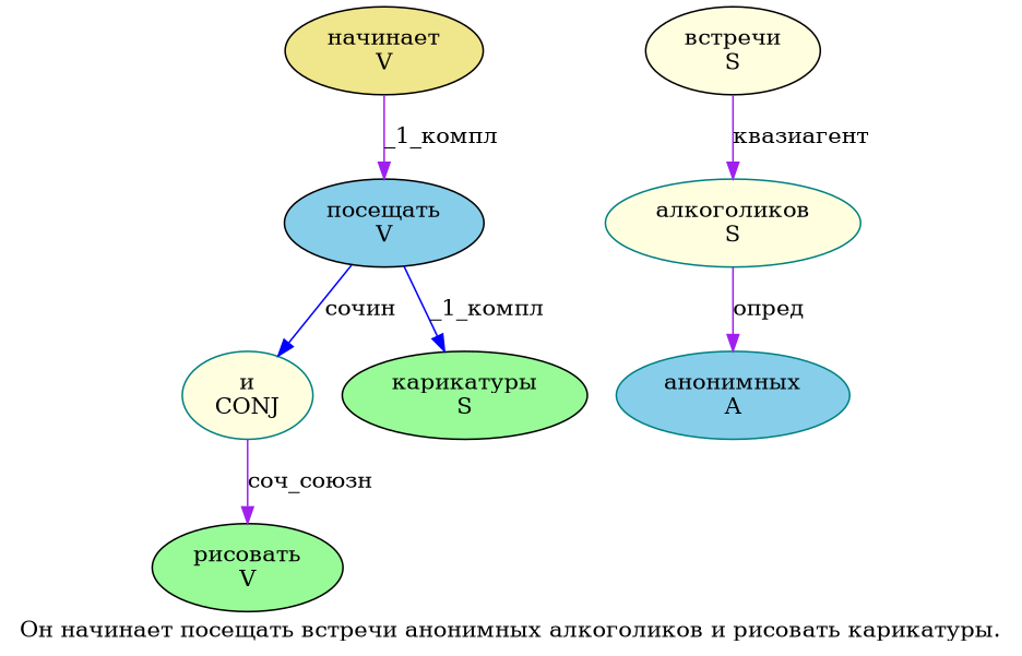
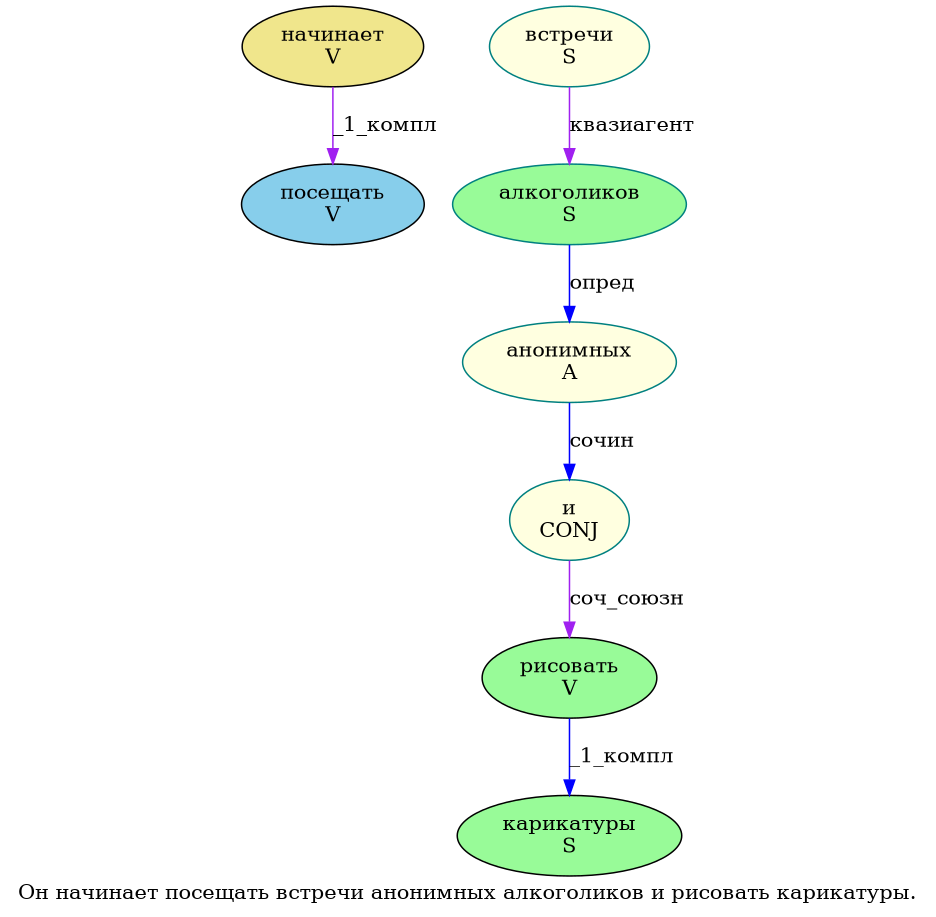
  digraph {
    label="Он начинает посещать встречи анонимных алкоголиков и рисовать карикатуры."
    node [color=black fillcolor=lightyellow penwidth=1 shape=ellipse style=filled]
    edge [color=purple]
    n1 [fillcolor=khaki label="начинает\nV"]
    n2 [fillcolor=skyblue label="посещать\nV"]
    n3 [color=teal label="и\nCONJ"]
-   n4 [label="встречи\nS"]
-   n5 [color=teal label="алкоголиков\nS"]
+   n4 [color=teal label="встречи\nS"]
+   n5 [color=teal fillcolor=palegreen label="алкоголиков\nS"]
    n6 [fillcolor=palegreen label="рисовать\nV"]
-   n7 [color=teal fillcolor=skyblue label="анонимных\nA"]
+   n7 [color=teal label="анонимных\nA"]
    n8 [fillcolor=palegreen label="карикатуры\nS"]
    n1 -> n2 [label="_1_компл"]
-   n2 -> n3 [color=blue label="сочин"]
+   n7 -> n3 [color=blue label="сочин"]
    n3 -> n6 [label="соч_союзн"]
    n4 -> n5 [label="квазиагент"]
-   n5 -> n7 [label="опред"]
-   n2 -> n8 [color=blue label="_1_компл"]
+   n5 -> n7 [color=blue label="опред"]
+   n6 -> n8 [color=blue label="_1_компл"]
  }
